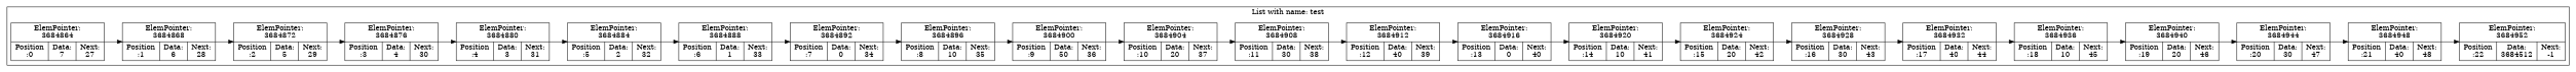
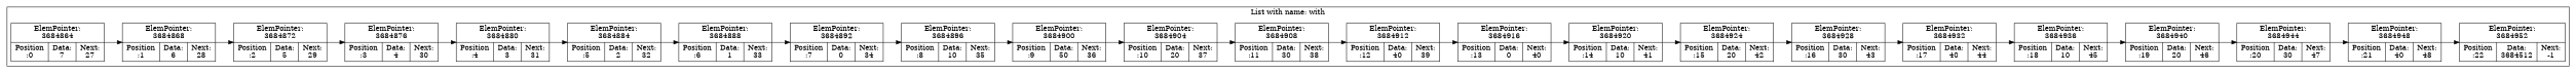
  digraph {
    rankdir=LR
    node [shape=record]
    n1 [label="ElemPointer:\n3684864 | {Position\n:0 | Data:\n7 | Next:\n27}"]
    n2 [label="ElemPointer:\n3684868 | {Position\n:1 | Data:\n6 | Next:\n28}"]
    n3 [label="ElemPointer:\n3684872 | {Position\n:2 | Data:\n5 | Next:\n29}"]
    n4 [label="ElemPointer:\n3684876 | {Position\n:3 | Data:\n4 | Next:\n30}"]
    n5 [label="ElemPointer:\n3684880 | {Position\n:4 | Data:\n3 | Next:\n31}"]
    n6 [label="ElemPointer:\n3684884 | {Position\n:5 | Data:\n2 | Next:\n32}"]
    n7 [label="ElemPointer:\n3684888 | {Position\n:6 | Data:\n1 | Next:\n33}"]
    n8 [label="ElemPointer:\n3684892 | {Position\n:7 | Data:\n0 | Next:\n34}"]
    n9 [label="ElemPointer:\n3684896 | {Position\n:8 | Data:\n10 | Next:\n35}"]
    n10 [label="ElemPointer:\n3684900 | {Position\n:9 | Data:\n50 | Next:\n36}"]
    n11 [label="ElemPointer:\n3684904 | {Position\n:10 | Data:\n20 | Next:\n37}"]
    n12 [label="ElemPointer:\n3684908 | {Position\n:11 | Data:\n30 | Next:\n38}"]
    n13 [label="ElemPointer:\n3684912 | {Position\n:12 | Data:\n40 | Next:\n39}"]
    n14 [label="ElemPointer:\n3684916 | {Position\n:13 | Data:\n0 | Next:\n40}"]
    n15 [label="ElemPointer:\n3684920 | {Position\n:14 | Data:\n10 | Next:\n41}"]
    n16 [label="ElemPointer:\n3684924 | {Position\n:15 | Data:\n20 | Next:\n42}"]
    n17 [label="ElemPointer:\n3684928 | {Position\n:16 | Data:\n30 | Next:\n43}"]
    n18 [label="ElemPointer:\n3684932 | {Position\n:17 | Data:\n40 | Next:\n44}"]
    n19 [label="ElemPointer:\n3684936 | {Position\n:18 | Data:\n10 | Next:\n45}"]
    n20 [label="ElemPointer:\n3684940 | {Position\n:19 | Data:\n20 | Next:\n46}"]
    n21 [label="ElemPointer:\n3684944 | {Position\n:20 | Data:\n30 | Next:\n47}"]
    n22 [label="ElemPointer:\n3684948 | {Position\n:21 | Data:\n40 | Next:\n48}"]
    n23 [label="ElemPointer:\n3684952 | {Position\n:22 | Data:\n3684512 | Next:\n-1}"]
    subgraph cluster_1 {
-     label="List with name: test"
+     label="List with name: with"
      n1
      n2
      n3
      n4
      n5
      n6
      n7
      n8
      n9
      n10
      n11
      n12
      n13
      n14
      n15
      n16
      n17
      n18
      n19
      n20
      n21
      n22
      n23
    }
    n1 -> n2
    n2 -> n3
    n3 -> n4
    n4 -> n5
    n5 -> n6
    n6 -> n7
    n7 -> n8
    n8 -> n9
    n9 -> n10
    n10 -> n11
    n11 -> n12
    n12 -> n13
    n13 -> n14
    n14 -> n15
    n15 -> n16
    n16 -> n17
    n17 -> n18
    n18 -> n19
    n19 -> n20
    n20 -> n21
    n21 -> n22
    n22 -> n23
  }
